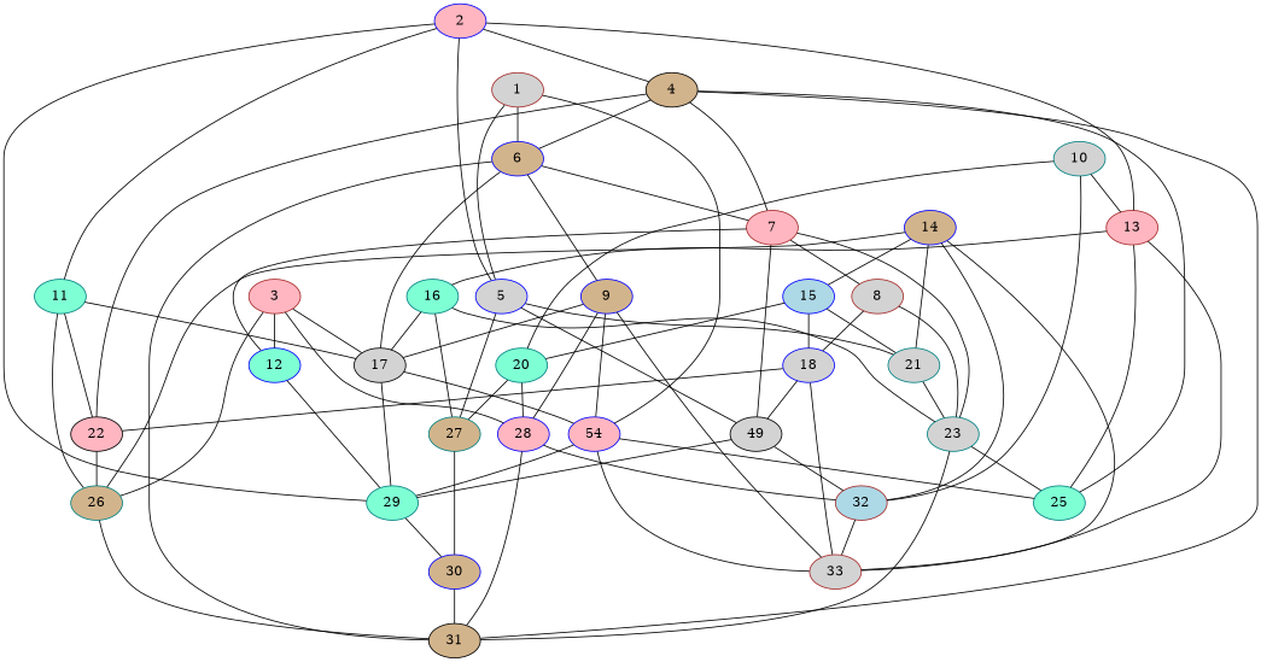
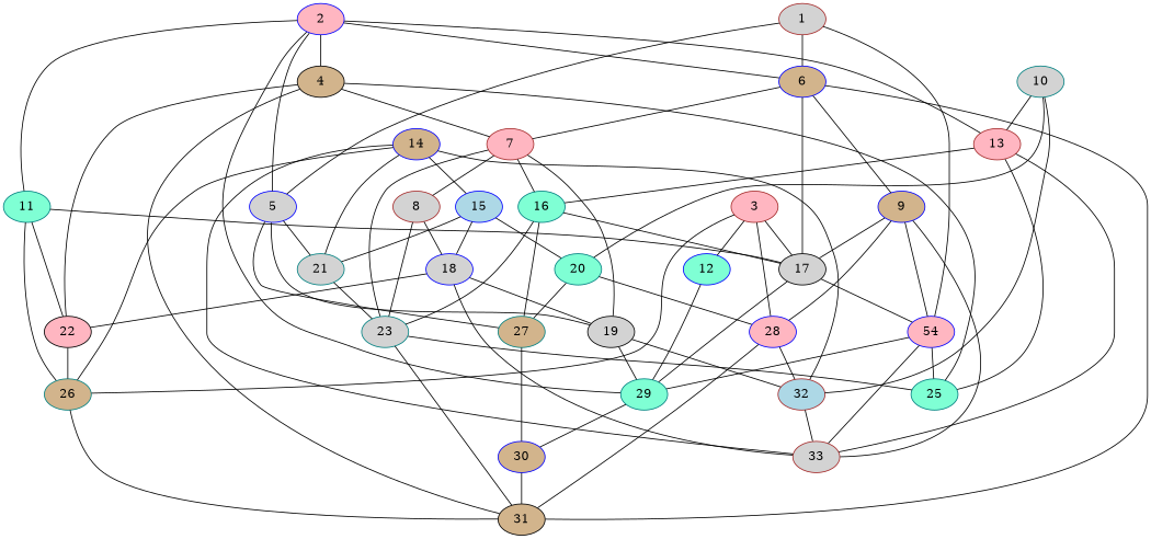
  graph {
    node [color=blue fillcolor=lightgrey style=filled]
    edge [weight=1.0]
    1 [color=brown]
    5
    6 [fillcolor=tan]
    n4 [fillcolor=lightpink label=54]
-   19 [color=black label=49]
+   19 [color=black]
    21 [color=teal]
    27 [color=teal fillcolor=tan]
    17 [color=black]
    7 [color=brown fillcolor=lightpink]
    31 [color=black fillcolor=tan]
    9 [fillcolor=tan]
    11 [color=teal fillcolor=aquamarine]
    26 [color=teal fillcolor=tan]
    22 [color=black fillcolor=lightpink]
    29 [color=teal fillcolor=aquamarine]
    25 [color=teal fillcolor=aquamarine]
    33 [color=brown]
    2 [fillcolor=lightpink]
    4 [color=black fillcolor=tan]
    13 [color=brown fillcolor=lightpink]
    16 [color=teal fillcolor=aquamarine]
    30 [fillcolor=tan]
    3 [color=brown fillcolor=lightpink]
    12 [fillcolor=aquamarine]
    28 [fillcolor=lightpink]
    32 [color=brown fillcolor=lightblue]
    8 [color=brown]
    23 [color=teal]
    18
    10 [color=teal]
    20 [color=teal fillcolor=aquamarine]
    14 [fillcolor=tan]
    15 [fillcolor=lightblue]
    1 -- 5
    1 -- 6
    1 -- n4
    5 -- 19
    5 -- 21
    5 -- 27 [weight=2.0]
    6 -- 17
    6 -- 7
    6 -- 31
    6 -- 9
    n4 -- 29
    n4 -- 25
    n4 -- 33
    19 -- 29
    19 -- 32 [weight=2.0]
    21 -- 23
    27 -- 30 [weight=2.0]
    17 -- n4
    17 -- 29
    7 -- 19
-   7 -- 12
+   7 -- 16
    7 -- 8
    7 -- 23
    9 -- n4
    9 -- 17 [weight=2.0]
    9 -- 33
    9 -- 28
    11 -- 17
    11 -- 26
    11 -- 22 [weight=2.0]
    26 -- 31
    22 -- 26
    29 -- 30
    2 -- 5
    2 -- 11
    2 -- 29
    2 -- 4
    2 -- 13 [weight=2.0]
-   4 -- 6
+   2 -- 6
    4 -- 7
    4 -- 31
    4 -- 22
    4 -- 25
    13 -- 25 [weight=2.0]
    13 -- 33
    13 -- 16
    16 -- 27
    16 -- 17
    16 -- 23
    30 -- 31 [weight=3.0]
    3 -- 17
    3 -- 26 [weight=2.0]
    3 -- 12 [weight=2.0]
    3 -- 28
    12 -- 29
    28 -- 31
    28 -- 32
    32 -- 33
    8 -- 23
    8 -- 18
    23 -- 31
    23 -- 25
    18 -- 19
    18 -- 22
    18 -- 33
    10 -- 13 [weight=2.0]
    10 -- 32
    10 -- 20
    20 -- 27
    20 -- 28 [weight=2.0]
    14 -- 21
    14 -- 26
    14 -- 33
    14 -- 32
    14 -- 15
    15 -- 21
    15 -- 18 [weight=2.0]
    15 -- 20 [weight=2.0]
  }
